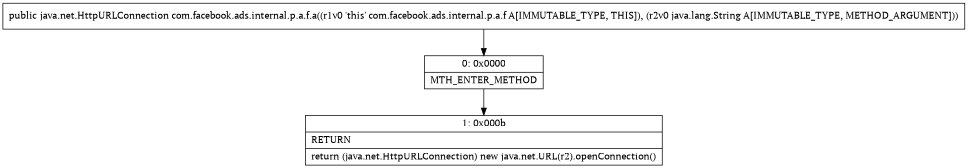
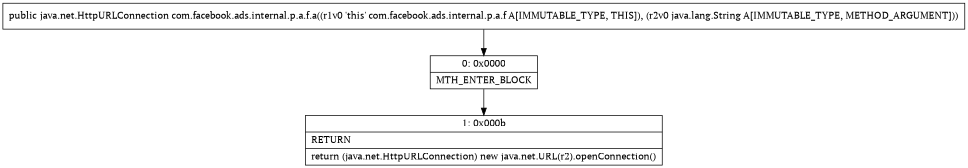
  digraph {
    fontname="PT Serif"
    node [shape=record fontname="PT Serif"]
    edge [fontname="PT Serif"]
-   n1 [label="{0\:\ 0x0000|MTH_ENTER_METHOD\l}"]
+   n1 [label="{0\:\ 0x0000|MTH_ENTER_BLOCK\l}"]
    n2 [label="{1\:\ 0x000b|RETURN\l|return (java.net.HttpURLConnection) new java.net.URL(r2).openConnection()\l}"]
    n3 [label="{public java.net.HttpURLConnection com.facebook.ads.internal.p.a.f.a((r1v0 'this' com.facebook.ads.internal.p.a.f A[IMMUTABLE_TYPE, THIS]), (r2v0 java.lang.String A[IMMUTABLE_TYPE, METHOD_ARGUMENT])) }"]
    n1 -> n2
    n3 -> n1
  }
